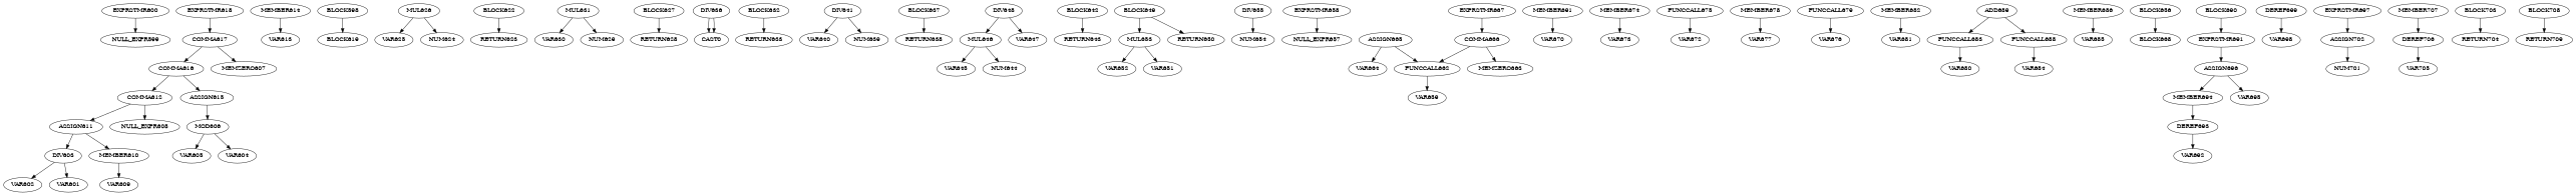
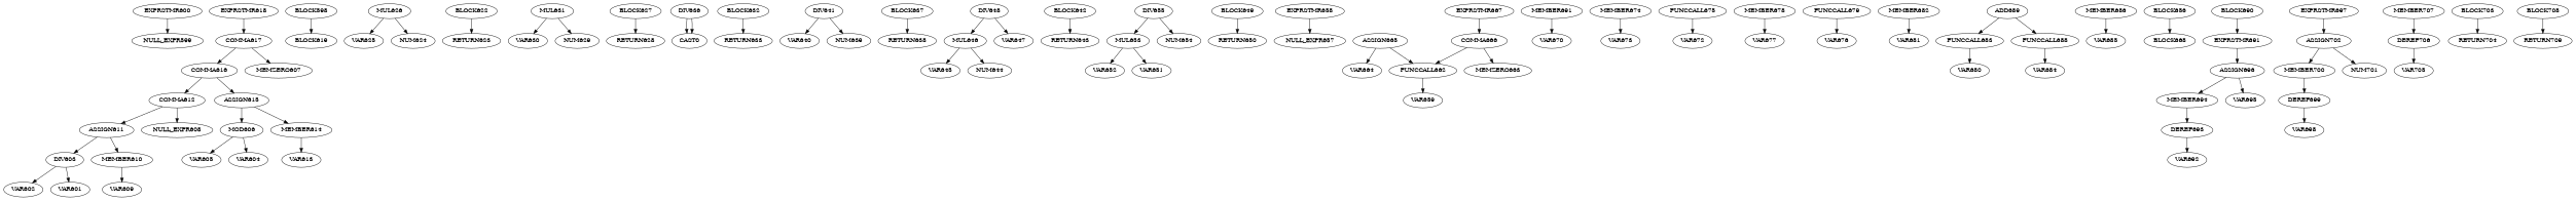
  digraph {
    EXPRSTMR600
    NULL_EXPR599
    DIV603
    VAR602
    VAR601
    MOD606
    VAR605
    VAR604
    MEMBER610
    VAR609
    ASSIGN611
    COMMA612
    NULL_EXPR608
    MEMBER614
    VAR613
    ASSIGN615
    COMMA616
    COMMA617
    MEMZERO607
    EXPRSTMR618
    BLOCK598
    BLOCK619
    MUL626
    VAR625
    NUM624
    BLOCK622
    RETURN623
    MUL631
    VAR630
    NUM629
    BLOCK627
    RETURN628
    DIV636
    CAST0
    BLOCK632
    RETURN633
    DIV641
    VAR640
    NUM639
    BLOCK637
    RETURN638
    MUL646
    VAR645
    NUM644
    DIV648
    VAR647
    BLOCK642
    RETURN643
    MUL653
    VAR652
    VAR651
    DIV655
    NUM654
    BLOCK649
    RETURN650
    EXPRSTMR658
    NULL_EXPR657
    FUNCCALL662
    VAR659
    ASSIGN665
    VAR664
    COMMA666
    MEMZERO663
    EXPRSTMR667
    n65 [label=MEMBER691]
    VAR670
    MEMBER674
    VAR673
    FUNCCALL675
    VAR672
    MEMBER678
    VAR677
    FUNCCALL679
    VAR676
    MEMBER682
    VAR681
    FUNCCALL683
    VAR680
    MEMBER686
    VAR685
    FUNCCALL688
    VAR684
    ADD689
    BLOCK656
    BLOCK668
    DEREF693
    VAR692
    MEMBER694
    ASSIGN696
    VAR695
    EXPRSTMR691
    DEREF699
    VAR698
+   MEMBER700
    ASSIGN702
    NUM701
    EXPRSTMR697
    BLOCK690
    DEREF706
    VAR705
    MEMBER707
    BLOCK703
    RETURN704
    BLOCK708
    RETURN709
    EXPRSTMR600 -> NULL_EXPR599
    DIV603 -> VAR602
    DIV603 -> VAR601
    MOD606 -> VAR605
    MOD606 -> VAR604
    MEMBER610 -> VAR609
    ASSIGN611 -> DIV603
    ASSIGN611 -> MEMBER610
    COMMA612 -> ASSIGN611
    COMMA612 -> NULL_EXPR608
    MEMBER614 -> VAR613
    ASSIGN615 -> MOD606
+   ASSIGN615 -> MEMBER614
    COMMA616 -> COMMA612
    COMMA616 -> ASSIGN615
    COMMA617 -> COMMA616
    COMMA617 -> MEMZERO607
    EXPRSTMR618 -> COMMA617
    BLOCK598 -> BLOCK619
    MUL626 -> VAR625
    MUL626 -> NUM624
    BLOCK622 -> RETURN623
    MUL631 -> VAR630
    MUL631 -> NUM629
    BLOCK627 -> RETURN628
    DIV636 -> CAST0
    DIV636 -> CAST0
    BLOCK632 -> RETURN633
    DIV641 -> VAR640
    DIV641 -> NUM639
    BLOCK637 -> RETURN638
    MUL646 -> VAR645
    MUL646 -> NUM644
    DIV648 -> MUL646
    DIV648 -> VAR647
    BLOCK642 -> RETURN643
    MUL653 -> VAR652
    MUL653 -> VAR651
-   BLOCK649 -> MUL653
+   DIV655 -> MUL653
    DIV655 -> NUM654
    BLOCK649 -> RETURN650
    EXPRSTMR658 -> NULL_EXPR657
    FUNCCALL662 -> VAR659
    ASSIGN665 -> FUNCCALL662
    ASSIGN665 -> VAR664
    COMMA666 -> FUNCCALL662
    COMMA666 -> MEMZERO663
    EXPRSTMR667 -> COMMA666
    n65 -> VAR670
    MEMBER674 -> VAR673
    FUNCCALL675 -> VAR672
    MEMBER678 -> VAR677
    FUNCCALL679 -> VAR676
    MEMBER682 -> VAR681
    FUNCCALL683 -> VAR680
    MEMBER686 -> VAR685
    FUNCCALL688 -> VAR684
    ADD689 -> FUNCCALL683
    ADD689 -> FUNCCALL688
    BLOCK656 -> BLOCK668
    DEREF693 -> VAR692
    MEMBER694 -> DEREF693
    ASSIGN696 -> MEMBER694
    ASSIGN696 -> VAR695
    EXPRSTMR691 -> ASSIGN696
    DEREF699 -> VAR698
+   MEMBER700 -> DEREF699
+   ASSIGN702 -> MEMBER700
    ASSIGN702 -> NUM701
    EXPRSTMR697 -> ASSIGN702
    BLOCK690 -> EXPRSTMR691
    DEREF706 -> VAR705
    MEMBER707 -> DEREF706
    BLOCK703 -> RETURN704
    BLOCK708 -> RETURN709
  }
